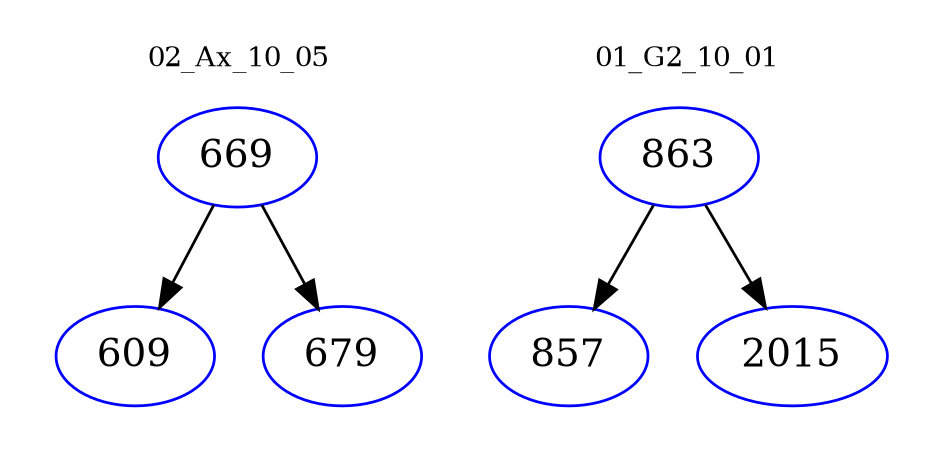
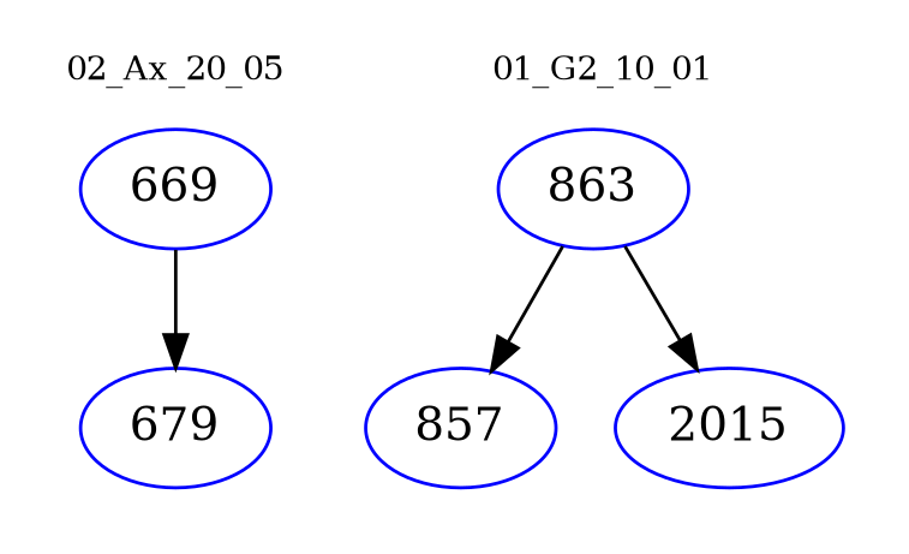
  digraph {
    node [color=blue]
    edge [color=black]
    n1 [label=669]
-   n2 [label=609]
    n3 [label=679]
    n4 [label=863]
    n5 [label=857]
    n6 [label=2015]
    subgraph cluster_1 {
      color=white
      fontsize=10
-     label="02_Ax_10_05"
+     label="02_Ax_20_05"
      n1
-     n2
      n3
    }
    subgraph cluster_2 {
      color=white
      fontsize=10
      label="01_G2_10_01"
      n4
      n5
      n6
    }
-   n1 -> n2
    n1 -> n3
    n4 -> n5
    n4 -> n6
  }
